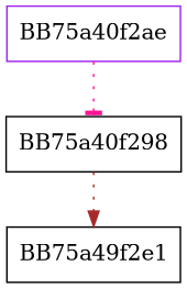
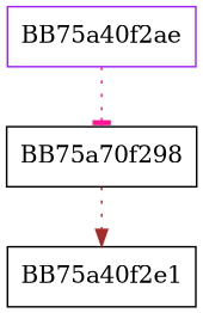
  digraph {
    splines=ortho
    node [color=black shape=box]
    edge [style=dotted]
-   BB75a40f298
-   BB75a40f2e1 [label=BB75a49f2e1]
+   BB75a40f298 [label=BB75a70f298]
+   BB75a40f2e1
    BB75a40f2ae [color=purple]
    BB75a40f298 -> BB75a40f2e1 [arrowhead=normal color=brown]
    BB75a40f2ae -> BB75a40f298 [arrowhead=tee color=deeppink]
  }
